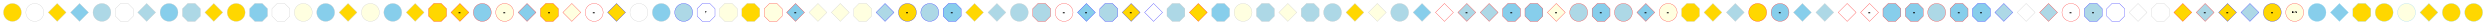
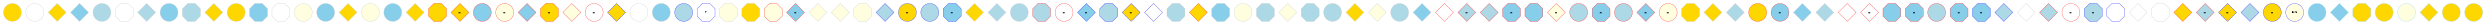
  digraph {
    node [color=gray shape=diamond style=filled fillcolor=gold]
    n1 [height=1.0 label=" " shape=circle width=1.0]
    n2 [height=1.0 label=" " shape=circle width=1.0 fillcolor=white]
    n3 [height=1.0 label=" " width=1.0]
    n4 [height=1.0 label=" " width=1.0 fillcolor=skyblue]
    n5 [height=1.0 label=" " shape=circle width=1.0 fillcolor=lightblue]
    n6 [height=1.0 label=" " shape=octagon width=1.0 fillcolor=white]
    n7 [height=1.0 label=" " width=1.0 fillcolor=lightblue]
    n8 [height=1.0 label=" " shape=circle width=1.0 fillcolor=skyblue]
    n9 [height=1.0 label=" " shape=octagon width=1.0 fillcolor=lightblue]
    n10 [height=1.0 label=" " width=1.0]
    n11 [height=1.0 label=" " shape=circle width=1.0]
    n12 [height=1.0 label=" " shape=octagon width=1.0 fillcolor=skyblue]
    n13 [height=1.0 label=" " shape=octagon width=1.0 fillcolor=white]
    n14 [height=1.0 label=" " shape=circle width=1.0 fillcolor=lightyellow]
    n15 [height=1.0 label=" " shape=circle width=1.0 fillcolor=skyblue]
    n16 [height=1.0 label=" " width=1.0]
    n17 [height=1.0 label=" " shape=circle width=1.0 fillcolor=lightyellow]
    n18 [height=1.0 label=" " shape=circle width=1.0 fillcolor=skyblue]
    n19 [height=1.0 label=" " width=1.0]
    n20 [color=red height=1.0 label=" " shape=octagon width=1.0]
    n21 [color=red height=1.0 label="+" width=1.0]
    n22 [color=red height=1.0 label=" " shape=circle width=1.0 fillcolor=skyblue]
    n23 [color=red height=1.0 label="+" shape=circle width=1.0 fillcolor=lightyellow]
    n24 [color=red height=1.0 label=" " width=1.0 fillcolor=skyblue]
    n25 [color=red height=1.0 label="+" shape=octagon width=1.0]
    n26 [color=red height=1.0 label=" " width=1.0 fillcolor=lightyellow]
    n27 [color=red height=1.0 label="+" shape=circle width=1.0 fillcolor=white]
    n28 [color=blue height=1.0 label=" " width=1.0]
    n29 [height=1.0 label=" " shape=circle width=1.0 fillcolor=white]
    n30 [height=1.0 label=" " shape=circle width=1.0 fillcolor=skyblue]
    n31 [color=blue height=1.0 label=" " shape=circle width=1.0 fillcolor=lightblue]
    n32 [color=blue height=1.0 label="?" shape=octagon width=1.0 fillcolor=white]
    n33 [height=1.0 label=" " shape=octagon width=1.0 fillcolor=lightyellow]
    n34 [height=1.0 label=" " shape=octagon width=1.0]
    n35 [color=red height=1.0 label=" " shape=octagon width=1.0 fillcolor=lightyellow]
    n36 [color=red height=1.0 label="+" width=1.0 fillcolor=skyblue]
    n37 [height=1.0 label=" " width=1.0 fillcolor=lightyellow]
    n38 [height=1.0 label=" " width=1.0 fillcolor=lightyellow]
    n39 [height=1.0 label=" " shape=octagon width=1.0 fillcolor=lightyellow]
    n40 [color=blue height=1.0 label=" " width=1.0 fillcolor=lightblue]
    n41 [color=blue height=1.0 label="+" shape=circle width=1.0]
    n42 [color=blue height=1.0 label=" " shape=circle width=1.0 fillcolor=lightblue]
    n43 [color=blue height=1.0 label="+" shape=octagon width=1.0 fillcolor=skyblue]
    n44 [height=1.0 label=" " width=1.0]
    n45 [height=1.0 label=" " width=1.0 fillcolor=lightblue]
    n46 [height=1.0 label=" " shape=circle width=1.0 fillcolor=lightblue]
    n47 [color=red height=1.0 label=" " shape=octagon width=1.0 fillcolor=lightblue]
    n48 [color=red height=1.0 label="+" shape=circle width=1.0 fillcolor=white]
    n49 [color=blue height=1.0 label="+" width=1.0 fillcolor=skyblue]
    n50 [color=blue height=1.0 label=" " shape=octagon width=1.0 fillcolor=lightblue]
    n51 [color=blue height=1.0 label="+" width=1.0]
    n52 [color=blue height=1.0 label=" " width=1.0 fillcolor=white]
    n53 [height=1.0 label=" " shape=octagon width=1.0 fillcolor=lightblue]
    n54 [color=red height=1.0 label=" " width=1.0]
    n55 [height=1.0 label=" " shape=octagon width=1.0 fillcolor=skyblue]
    n56 [height=1.0 label=" " shape=circle width=1.0 fillcolor=lightyellow]
    n57 [height=1.0 label=" " shape=octagon width=1.0 fillcolor=lightblue]
    n58 [height=1.0 label=" " width=1.0 fillcolor=lightyellow]
    n59 [height=1.0 label=" " shape=octagon width=1.0 fillcolor=lightblue]
    n60 [height=1.0 label=" " shape=circle width=1.0 fillcolor=lightblue]
    n61 [height=1.0 label=" " width=1.0]
    n62 [height=1.0 label=" " width=1.0 fillcolor=lightyellow]
    n63 [height=1.0 label=" " shape=circle width=1.0 fillcolor=lightblue]
    n64 [height=1.0 label=" " width=1.0 fillcolor=skyblue]
    n65 [color=red height=1.0 label=" " width=1.0 fillcolor=white]
    n66 [color=red height=1.0 label="+" width=1.0 fillcolor=lightblue]
    n67 [color=red height=1.0 label=" " width=1.0 fillcolor=lightblue]
    n68 [color=red height=1.0 label="+" shape=octagon width=1.0 fillcolor=skyblue]
    n69 [color=red height=1.0 label=" " shape=octagon width=1.0 fillcolor=skyblue]
    n70 [color=red height=1.0 label="+" width=1.0 fillcolor=lightyellow]
    n71 [color=red height=1.0 label=" " shape=circle width=1.0 fillcolor=lightblue]
    n72 [color=red height=1.0 label="+" shape=octagon width=1.0 fillcolor=skyblue]
    n73 [color=red height=1.0 label=" " shape=circle width=1.0 fillcolor=lightblue]
    n74 [color=red height=1.0 label="+" width=1.0 fillcolor=skyblue]
    n75 [color=red height=1.0 label="+" shape=circle width=1.0 fillcolor=lightyellow]
    n76 [height=1.0 label=" " shape=octagon width=1.0]
    n77 [height=1.0 label=" " width=1.0]
    n78 [height=1.0 label=" " width=1.0 fillcolor=lightblue]
    n79 [color=red height=1.0 label=" " shape=circle width=1.0]
    n80 [color=red height=1.0 label="+" shape=circle width=1.0 fillcolor=skyblue]
    n81 [height=1.0 label=" " width=1.0 fillcolor=skyblue]
    n82 [height=1.0 label=" " width=1.0 fillcolor=lightblue]
    n83 [color=red height=1.0 label=" " width=1.0 fillcolor=white]
    n84 [color=red height=1.0 label="+" width=1.0 fillcolor=white]
    n85 [color=red height=1.0 label=" " shape=octagon width=1.0 fillcolor=skyblue]
    n86 [color=red height=1.0 label="+" shape=octagon width=1.0 fillcolor=skyblue]
    n87 [color=red height=1.0 label=" " shape=circle width=1.0 fillcolor=lightblue]
    n88 [color=red height=1.0 label="+" shape=octagon width=1.0 fillcolor=skyblue]
    n89 [color=blue height=1.0 label="+" shape=octagon width=1.0 fillcolor=skyblue]
    n90 [color=blue height=1.0 label=" " width=1.0 fillcolor=lightblue]
    n91 [height=1.0 label=" " width=1.0 fillcolor=white]
    n92 [color=red height=1.0 label=" " width=1.0 fillcolor=lightblue]
    n93 [color=red height=1.0 label="+" shape=circle width=1.0 fillcolor=white]
    n94 [color=blue height=1.0 label="+" shape=octagon width=1.0 fillcolor=lightblue]
    n95 [color=blue height=1.0 label=" " shape=octagon width=1.0 fillcolor=white]
    n96 [height=1.0 label=" " width=1.0 fillcolor=white]
    n97 [height=1.0 label=" " shape=octagon width=1.0 fillcolor=white]
    n98 [color=red height=1.0 label=" " width=1.0]
    n99 [color=red height=1.0 label="+" width=1.0 fillcolor=lightblue]
    n100 [color=blue height=1.0 label="+" width=1.0]
    n101 [color=blue height=1.0 label=" " width=1.0 fillcolor=lightblue]
    n102 [color=blue height=1.0 label="+" shape=circle width=1.0]
-   n103 [color=red height=1.0 label="E/S" shape=circle width=1.0 fillcolor=lightyellow]
+   n103 [color=blue height=1.0 label="E/S" shape=circle width=1.0 fillcolor=lightyellow]
    n104 [color=skyblue height=1 label=" " shape=circle width=1 fillcolor=skyblue]
    n105 [color=skyblue height=1 label=" " width=1 fillcolor=skyblue]
    n106 [color=skyblue height=1 label=" " shape=octagon width=1]
    n107 [color=skyblue height=1 label=" " shape=circle width=1]
    n108 [color=skyblue height=1 label=" " shape=circle width=1 fillcolor=lightyellow]
    n109 [color=skyblue height=1 label=" " width=1]
    n110 [color=skyblue height=1 label=" " shape=circle width=1]
    n111 [color=skyblue height=1 label=" " shape=circle width=1]
  }
